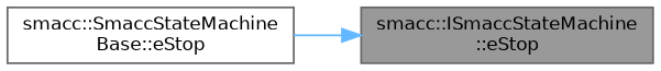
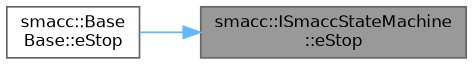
  digraph {
    rankdir=RL
    node [fontname=Helvetica fontsize=10 shape=box style=filled]
    n1 [color=gray40 fillcolor=grey60 fontcolor=black height=0.2 label="smacc::ISmaccStateMachine\l::eStop" width=0.4]
-   n2 [color=grey40 fillcolor=white height=0.2 label="smacc::SmaccStateMachine\lBase::eStop" width=0.4]
+   n2 [color=grey40 fillcolor=white height=0.2 label="smacc::Base\lBase::eStop" width=0.4]
    n1 -> n2 [color=steelblue1 dir=back fontname=Helvetica fontsize=10 labelfontname=Helvetica labelfontsize=10 style=solid]
  }
